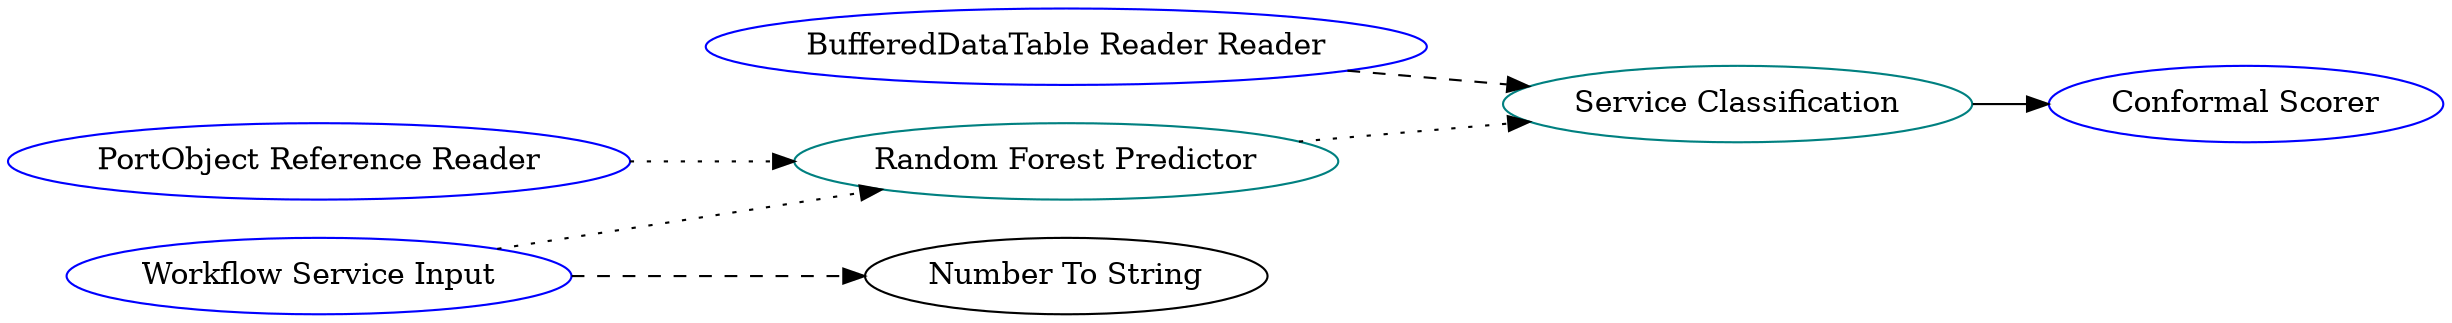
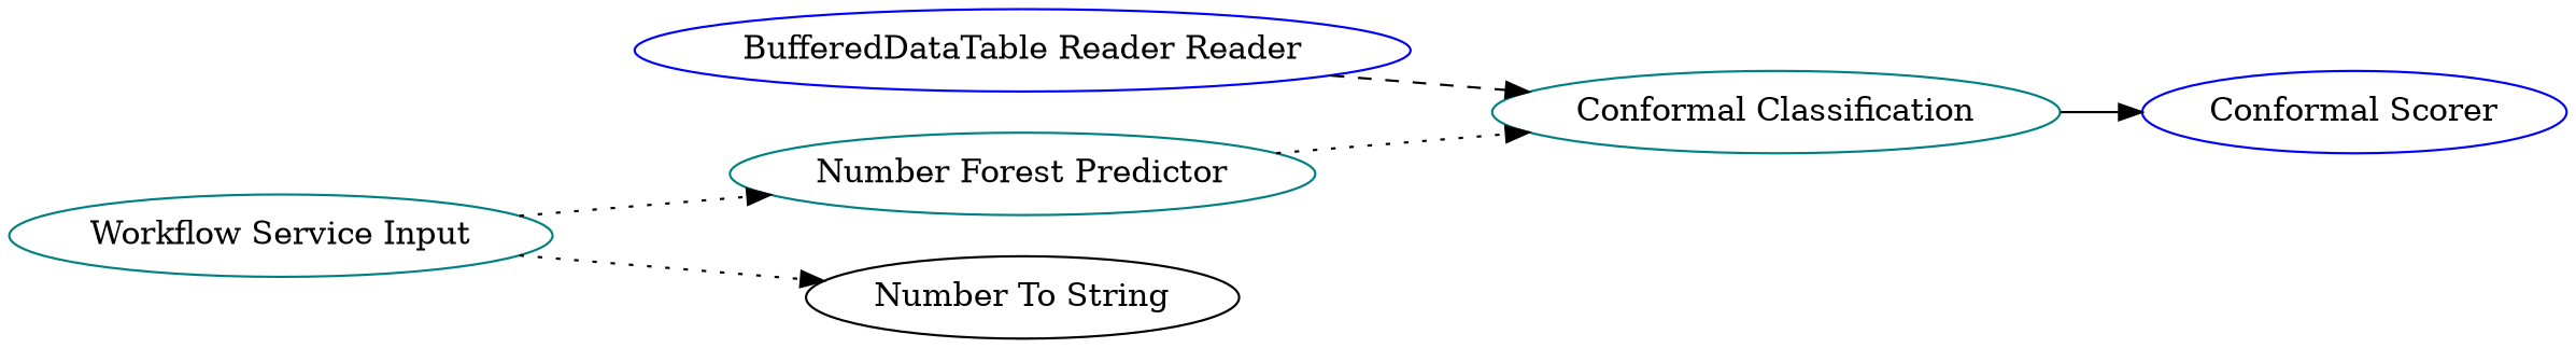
  digraph {
    rankdir=LR
    node [color=blue]
    edge [style=dotted]
    n1 [label="BufferedDataTable Reader Reader"]
-   n2 [color=teal label="Service Classification"]
+   n2 [color=teal label="Conformal Classification"]
    n3 [label="Conformal Scorer"]
-   n4 [label="PortObject Reference Reader"]
-   n5 [color=teal label="Random Forest Predictor"]
+   n5 [color=teal label="Number Forest Predictor"]
    n6 [color=black label="Number To String"]
-   n7 [label="Workflow Service Input"]
+   n7 [color=teal label="Workflow Service Input"]
    n1 -> n2 [style=dashed]
    n2 -> n3 [style=solid]
-   n4 -> n5
    n5 -> n2
    n7 -> n5
-   n7 -> n6 [style=dashed]
+   n7 -> n6
  }
